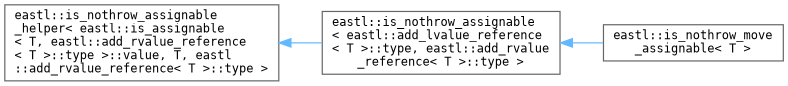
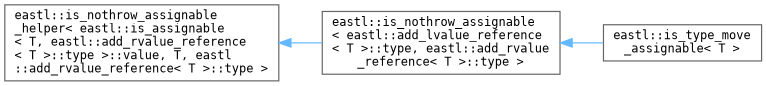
  digraph {
    rankdir=LR
    fontname="DejaVu Sans Mono"
    node [color=grey40 fillcolor=white fontname="DejaVu Sans Mono" fontsize=10 shape=box style=filled]
    edge [color=steelblue1 dir=back fontname="DejaVu Sans Mono" fontsize=10 labelfontname=Helvetica labelfontsize=10 style=solid]
    n1 [height=0.2 label="eastl::is_nothrow_assignable\l_helper\< eastl::is_assignable\l\< T, eastl::add_rvalue_reference\l\< T \>::type \>::value, T, eastl\l::add_rvalue_reference\< T \>::type \>" width=0.4]
    n2 [height=0.2 label="eastl::is_nothrow_assignable\l\< eastl::add_lvalue_reference\l\< T \>::type, eastl::add_rvalue\l_reference\< T \>::type \>" width=0.4]
-   n3 [height=0.2 label="eastl::is_nothrow_move\l_assignable\< T \>" width=0.4]
+   n3 [height=0.2 label="eastl::is_type_move\l_assignable\< T \>" width=0.4]
    n1 -> n2
    n2 -> n3
  }
